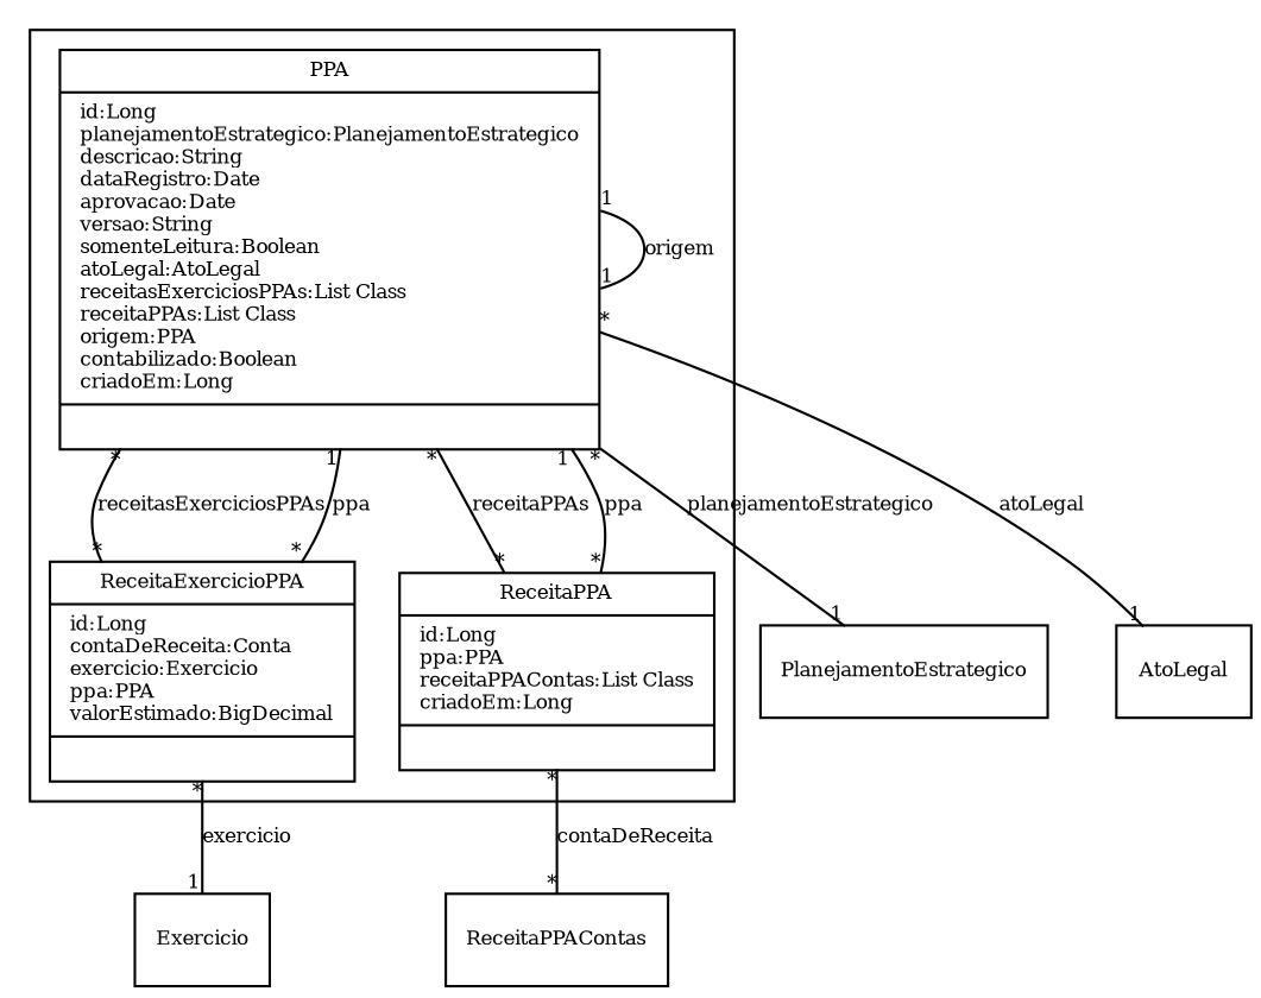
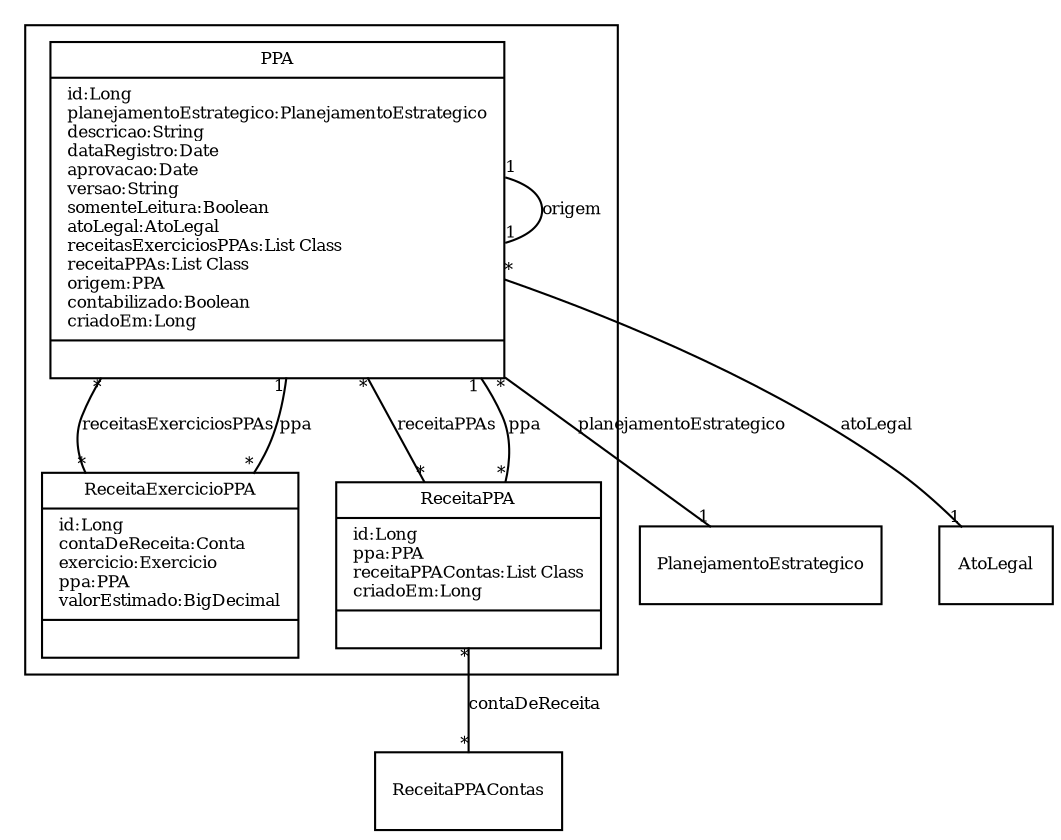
  digraph {
    fontname="Times-Roman"
    fontsize=8
    node [fontname="Times-Roman" fontsize=8 shape=record]
    edge [arrowhead=none fontname="Times-Roman" fontsize=8 headlabel=1 taillabel="*"]
    n1 [label="{PPA|id:Long\lplanejamentoEstrategico:PlanejamentoEstrategico\ldescricao:String\ldataRegistro:Date\laprovacao:Date\lversao:String\lsomenteLeitura:Boolean\latoLegal:AtoLegal\lreceitasExerciciosPPAs:List Class\lreceitaPPAs:List Class\lorigem:PPA\lcontabilizado:Boolean\lcriadoEm:Long\l|\l}"]
    n2 [label="{ReceitaExercicioPPA|id:Long\lcontaDeReceita:Conta\lexercicio:Exercicio\lppa:PPA\lvalorEstimado:BigDecimal\l|\l}"]
    n3 [label="{ReceitaPPA|id:Long\lppa:PPA\lreceitaPPAContas:List Class\lcriadoEm:Long\l|\l}"]
    PlanejamentoEstrategico
    AtoLegal
-   Exercicio
    ReceitaPPAContas
    subgraph cluster_1 {
      n1
      n2
      n3
    }
    n1 -> n1 [label=origem taillabel=1]
    n1 -> n2 [headlabel="*" label=receitasExerciciosPPAs]
    n1 -> n3 [headlabel="*" label=receitaPPAs]
    n1 -> PlanejamentoEstrategico [label=planejamentoEstrategico]
    n1 -> AtoLegal [label=atoLegal]
    n2 -> n1 [label=ppa]
-   n2 -> Exercicio [label=exercicio]
    n3 -> n1 [label=ppa]
    n3 -> ReceitaPPAContas [headlabel="*" label=contaDeReceita]
  }
